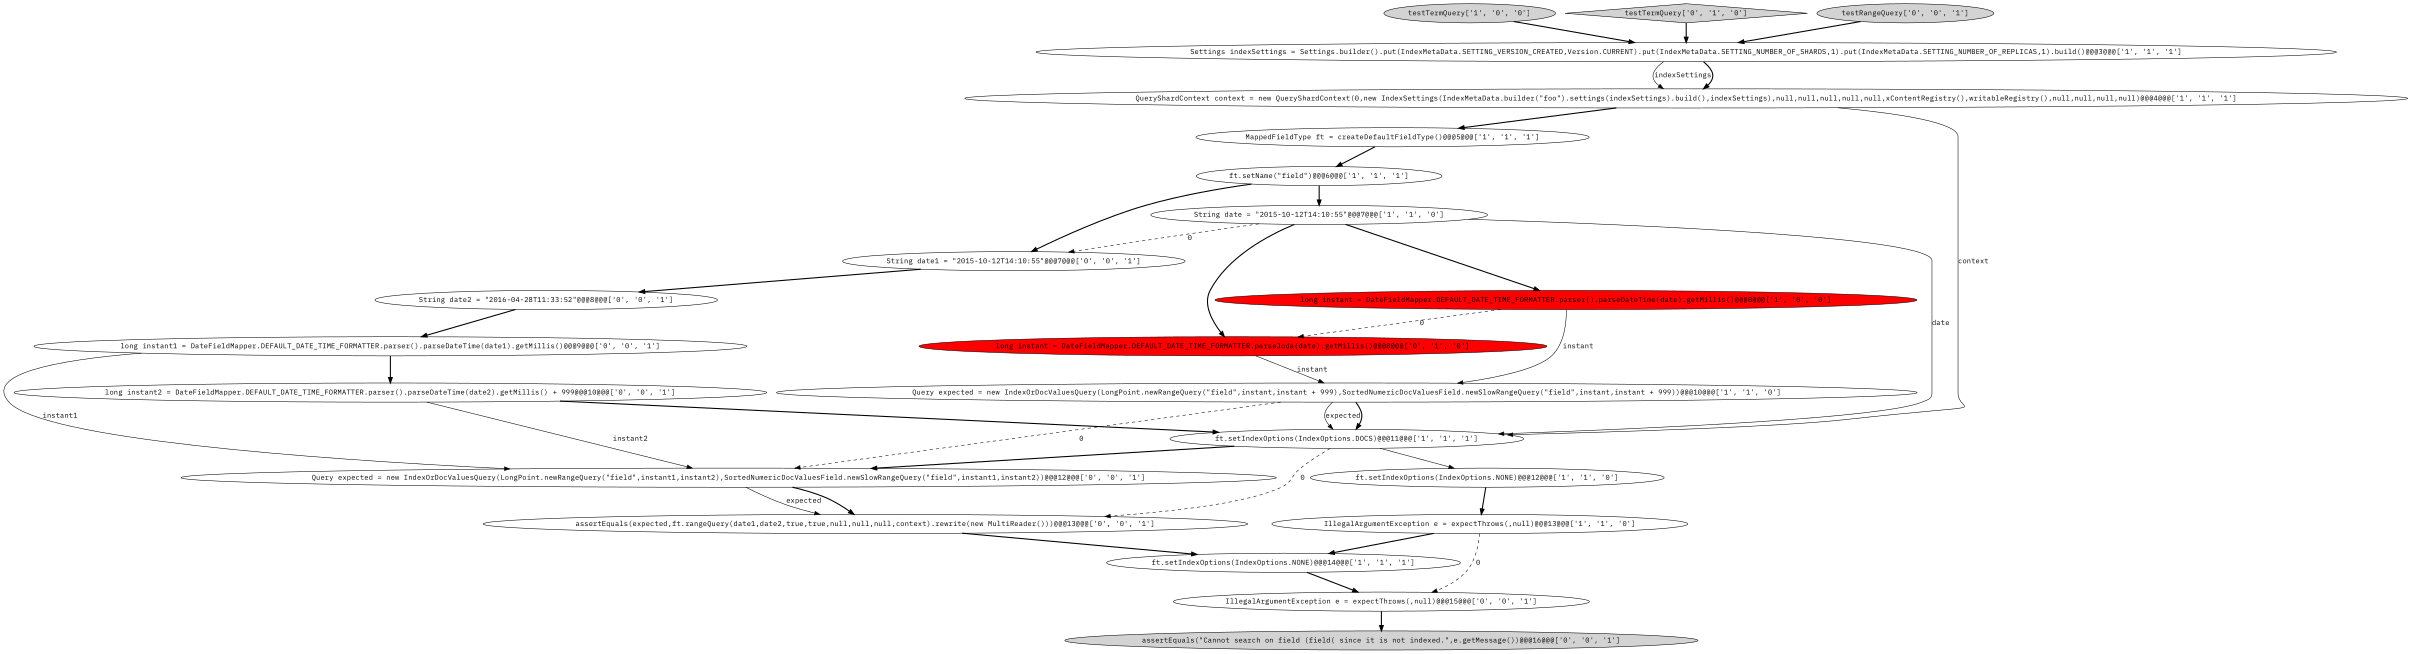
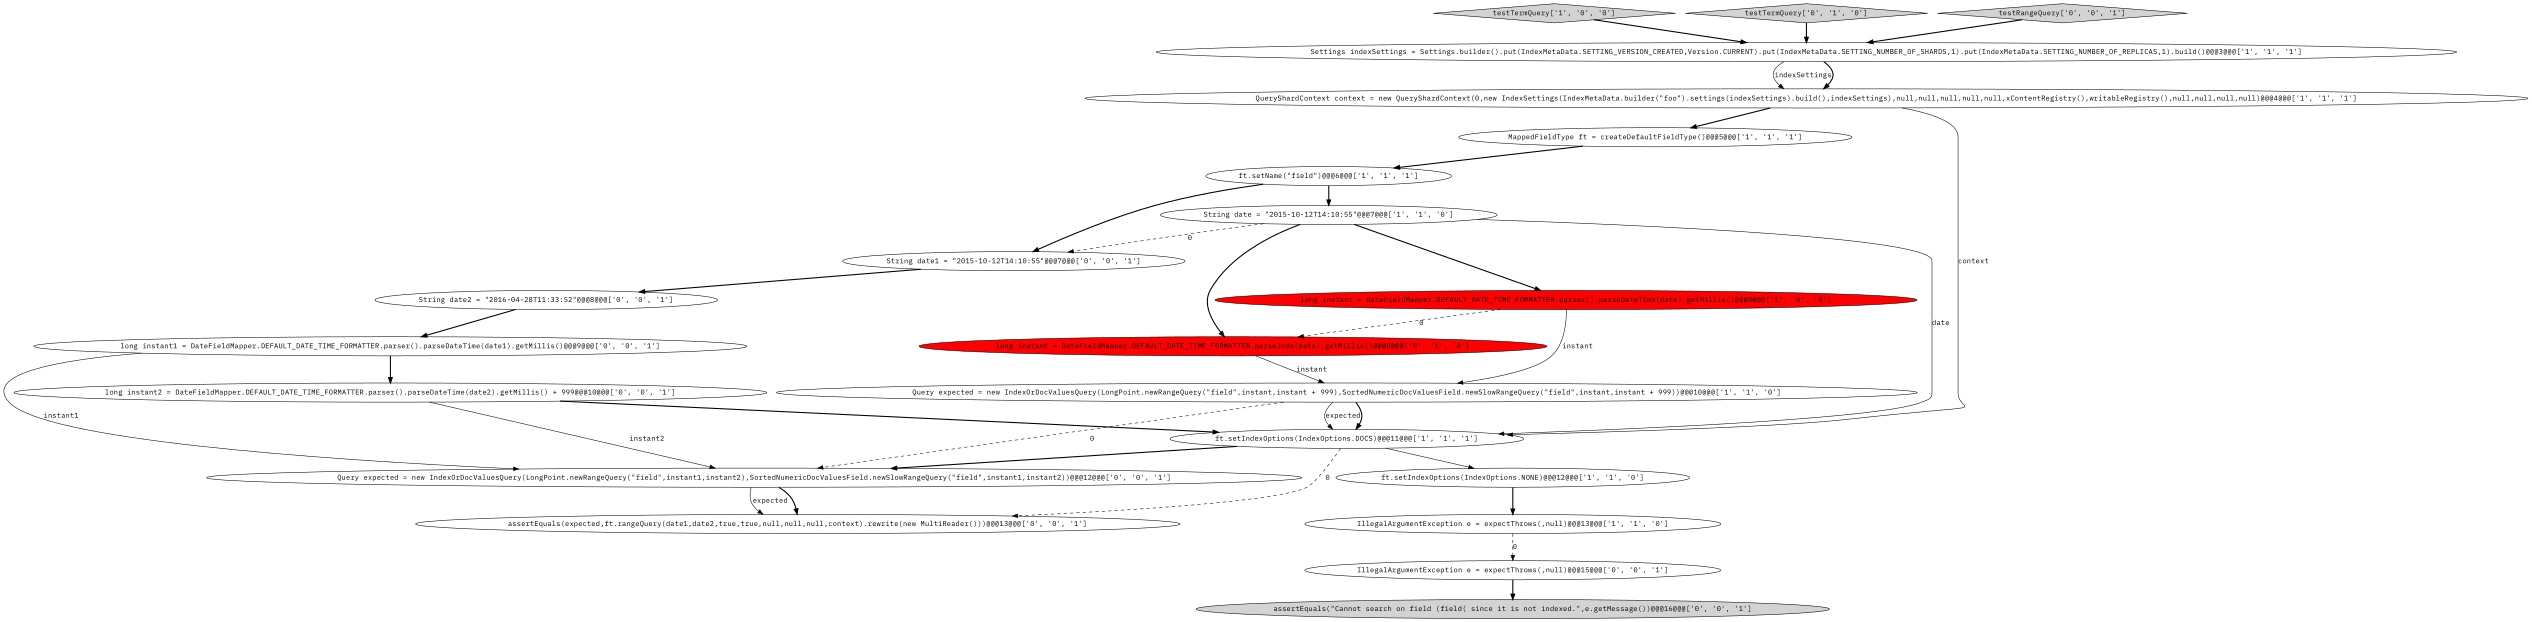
  digraph {
    fontname="IBM Plex Mono"
    node [fillcolor=white fontname="IBM Plex Mono" shape=ellipse style=filled]
    edge [fontname="IBM Plex Mono" style=bold]
    n1 [label="String date = \"2015-10-12T14:10:55\"@@@7@@@['1', '1', '0']"]
    n2 [label="ft.setIndexOptions(IndexOptions.DOCS)@@@11@@@['1', '1', '1']"]
    n3 [fillcolor=red label="long instant = DateFieldMapper.DEFAULT_DATE_TIME_FORMATTER.parseJoda(date).getMillis()@@@8@@@['0', '1', '0']"]
    n4 [fillcolor=red label="long instant = DateFieldMapper.DEFAULT_DATE_TIME_FORMATTER.parser().parseDateTime(date).getMillis()@@@8@@@['1', '0', '0']"]
    n5 [label="String date1 = \"2015-10-12T14:10:55\"@@@7@@@['0', '0', '1']"]
    n6 [label="Query expected = new IndexOrDocValuesQuery(LongPoint.newRangeQuery(\"field\",instant1,instant2),SortedNumericDocValuesField.newSlowRangeQuery(\"field\",instant1,instant2))@@@12@@@['0', '0', '1']"]
    n7 [label="ft.setIndexOptions(IndexOptions.NONE)@@@12@@@['1', '1', '0']"]
    n8 [label="assertEquals(expected,ft.rangeQuery(date1,date2,true,true,null,null,null,context).rewrite(new MultiReader()))@@@13@@@['0', '0', '1']"]
    n9 [label="Query expected = new IndexOrDocValuesQuery(LongPoint.newRangeQuery(\"field\",instant,instant + 999),SortedNumericDocValuesField.newSlowRangeQuery(\"field\",instant,instant + 999))@@@10@@@['1', '1', '0']"]
    n10 [label="String date2 = \"2016-04-28T11:33:52\"@@@8@@@['0', '0', '1']"]
-   n11 [label="ft.setIndexOptions(IndexOptions.NONE)@@@14@@@['1', '1', '1']"]
    n12 [label="IllegalArgumentException e = expectThrows(,null)@@@15@@@['0', '0', '1']"]
    n13 [fillcolor=lightgray label="assertEquals(\"Cannot search on field (field( since it is not indexed.\",e.getMessage())@@@16@@@['0', '0', '1']"]
-   n14 [fillcolor=lightgray label="testTermQuery['1', '0', '0']"]
+   n14 [fillcolor=lightgray label="testTermQuery['1', '0', '0']" shape=diamond]
    n15 [label="Settings indexSettings = Settings.builder().put(IndexMetaData.SETTING_VERSION_CREATED,Version.CURRENT).put(IndexMetaData.SETTING_NUMBER_OF_SHARDS,1).put(IndexMetaData.SETTING_NUMBER_OF_REPLICAS,1).build()@@@3@@@['1', '1', '1']"]
    n16 [label="QueryShardContext context = new QueryShardContext(0,new IndexSettings(IndexMetaData.builder(\"foo\").settings(indexSettings).build(),indexSettings),null,null,null,null,null,xContentRegistry(),writableRegistry(),null,null,null,null)@@@4@@@['1', '1', '1']"]
    n17 [label="IllegalArgumentException e = expectThrows(,null)@@@13@@@['1', '1', '0']"]
    n18 [label="ft.setName(\"field\")@@@6@@@['1', '1', '1']"]
    n19 [label="long instant2 = DateFieldMapper.DEFAULT_DATE_TIME_FORMATTER.parser().parseDateTime(date2).getMillis() + 999@@@10@@@['0', '0', '1']"]
    n20 [label="MappedFieldType ft = createDefaultFieldType()@@@5@@@['1', '1', '1']"]
    n21 [fillcolor=lightgray label="testTermQuery['0', '1', '0']" shape=diamond]
-   n22 [fillcolor=lightgray label="testRangeQuery['0', '0', '1']"]
+   n22 [fillcolor=lightgray label="testRangeQuery['0', '0', '1']" shape=diamond]
    n23 [label="long instant1 = DateFieldMapper.DEFAULT_DATE_TIME_FORMATTER.parser().parseDateTime(date1).getMillis()@@@9@@@['0', '0', '1']"]
    n1 -> n2 [label=date style=solid]
    n1 -> n3
    n1 -> n4
    n1 -> n5 [label=0 style=dashed]
    n2 -> n6
    n2 -> n7 [style=solid]
    n2 -> n8 [label=0 style=dashed]
    n3 -> n9 [label=instant style=solid]
    n4 -> n3 [label=0 style=dashed]
    n4 -> n9 [label=instant style=solid]
    n5 -> n10
    n6 -> n8
    n6 -> n8 [label=expected style=solid]
    n7 -> n17
-   n8 -> n11
    n9 -> n2 [label=expected style=solid]
    n9 -> n2
    n9 -> n6 [label=0 style=dashed]
    n10 -> n23
-   n11 -> n12
    n12 -> n13
    n14 -> n15
    n15 -> n16 [label=indexSettings style=solid]
    n15 -> n16
    n16 -> n2 [label=context style=solid]
    n16 -> n20
-   n17 -> n11
    n17 -> n12 [label=0 style=dashed]
    n18 -> n1
    n18 -> n5
    n19 -> n2
    n19 -> n6 [label=instant2 style=solid]
    n20 -> n18
    n21 -> n15
    n22 -> n15
    n23 -> n6 [label=instant1 style=solid]
    n23 -> n19
  }
